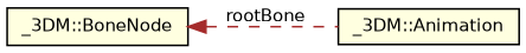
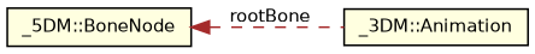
  digraph {
    rankdir=LR
    node [color=black fillcolor=lightyellow fontname=Helvetica fontsize=10 shape=record style=filled]
    n1 [fontcolor=black height=0.2 label="_3DM::Animation" width=0.4]
-   n2 [height=0.2 label="_3DM::BoneNode" width=0.4]
+   n2 [height=0.2 label="_5DM::BoneNode" width=0.4]
    n2 -> n1 [color=brown dir=back fontname=Helvetica fontsize=10 label=" rootBone" labelfontname=Helvetica labelfontsize=10 style=dashed]
  }
